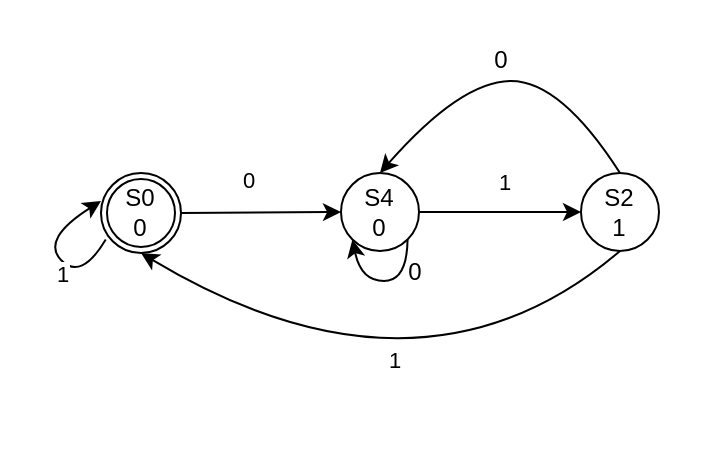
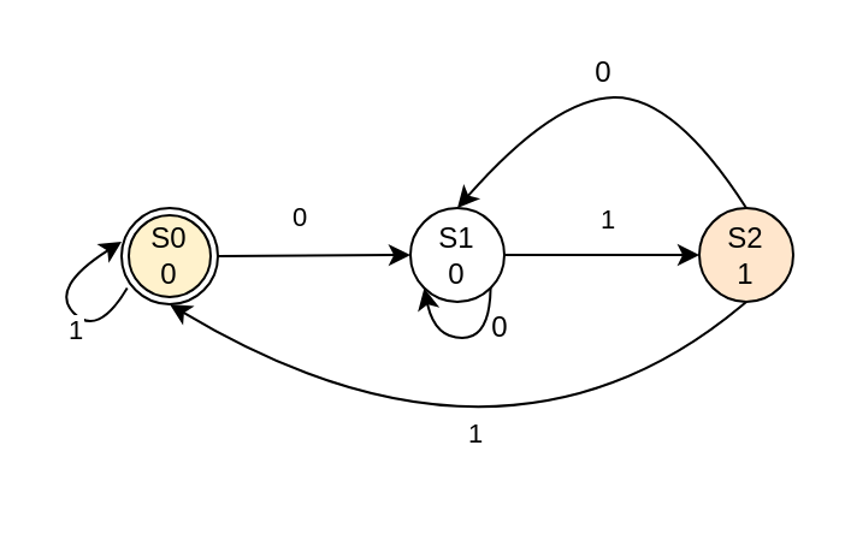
  <mxCell id="0" />
  <mxCell id="1" parent="0" />
  <mxCell id="2" value="" style="ellipse;whiteSpace=wrap;html=1;aspect=fixed;" vertex="1" parent="1"><mxGeometry x="50" y="86" width="40" height="40" as="geometry" /></mxCell>
- <mxCell id="3" value="S0&lt;br&gt;0" style="ellipse;whiteSpace=wrap;html=1;aspect=fixed;" vertex="1" parent="1"><mxGeometry x="53" y="89" width="34" height="34" as="geometry" /></mxCell>
- <mxCell id="4" value="S4&lt;br&gt;0" style="ellipse;whiteSpace=wrap;html=1;aspect=fixed;" vertex="1" parent="1"><mxGeometry x="170" y="86" width="39" height="39" as="geometry" /></mxCell>
- <mxCell id="5" value="S2&lt;br&gt;1" style="ellipse;whiteSpace=wrap;html=1;aspect=fixed;" vertex="1" parent="1"><mxGeometry x="290" y="86" width="39" height="39" as="geometry" /></mxCell>
+ <mxCell id="3" value="S0&lt;br&gt;0" style="ellipse;whiteSpace=wrap;html=1;aspect=fixed;fillColor=#fff2cc;" vertex="1" parent="1"><mxGeometry x="53" y="89" width="34" height="34" as="geometry" /></mxCell>
+ <mxCell id="4" value="S1&lt;br&gt;0" style="ellipse;whiteSpace=wrap;html=1;aspect=fixed;" vertex="1" parent="1"><mxGeometry x="170" y="86" width="39" height="39" as="geometry" /></mxCell>
+ <mxCell id="5" value="S2&lt;br&gt;1" style="ellipse;whiteSpace=wrap;html=1;aspect=fixed;fillColor=#ffe6cc;" vertex="1" parent="1"><mxGeometry x="290" y="86" width="39" height="39" as="geometry" /></mxCell>
  <mxCell id="6" value="" style="endArrow=classic;html=1;rounded=0;exitX=1;exitY=0.5;exitDx=0;exitDy=0;entryX=0;entryY=0.5;entryDx=0;entryDy=0;" edge="1" parent="1" source="2" target="4"><mxGeometry width="50" height="50" relative="1" as="geometry"><mxPoint x="240" y="140" as="sourcePoint" /><mxPoint x="290" y="90" as="targetPoint" /></mxGeometry></mxCell>
  <mxCell id="7" value="0" style="edgeLabel;html=1;align=center;verticalAlign=middle;resizable=0;points=[];" vertex="1" connectable="0" parent="6"><mxGeometry x="-0.141" y="2" relative="1" as="geometry"><mxPoint y="-14" as="offset" /></mxGeometry></mxCell>
  <mxCell id="8" value="" style="endArrow=classic;html=1;rounded=0;exitX=1;exitY=0.5;exitDx=0;exitDy=0;entryX=0;entryY=0.5;entryDx=0;entryDy=0;" edge="1" parent="1" source="4" target="5"><mxGeometry width="50" height="50" relative="1" as="geometry"><mxPoint x="240" y="140" as="sourcePoint" /><mxPoint x="290" y="90" as="targetPoint" /></mxGeometry></mxCell>
  <mxCell id="9" value="1" style="edgeLabel;html=1;align=center;verticalAlign=middle;resizable=0;points=[];" vertex="1" connectable="0" parent="8"><mxGeometry x="-0.244" y="-1" relative="1" as="geometry"><mxPoint x="11" y="-16" as="offset" /></mxGeometry></mxCell>
  <mxCell id="10" value="" style="curved=1;endArrow=classic;html=1;rounded=0;exitX=0.5;exitY=0;exitDx=0;exitDy=0;entryX=0.5;entryY=0;entryDx=0;entryDy=0;" edge="1" parent="1" source="5" target="4"><mxGeometry width="50" height="50" relative="1" as="geometry"><mxPoint x="220" y="60" as="sourcePoint" /><mxPoint x="270" y="10" as="targetPoint" /><Array as="points"><mxPoint x="280" y="40" /><mxPoint x="230" y="40" /></Array></mxGeometry></mxCell>
  <mxCell id="11" value="" style="curved=1;endArrow=classic;html=1;rounded=0;exitX=0.5;exitY=1;exitDx=0;exitDy=0;entryX=0.5;entryY=1;entryDx=0;entryDy=0;" edge="1" parent="1" source="5" target="2"><mxGeometry width="50" height="50" relative="1" as="geometry"><mxPoint x="197" y="220" as="sourcePoint" /><mxPoint x="247" y="170" as="targetPoint" /><Array as="points"><mxPoint x="210" y="210" /></Array></mxGeometry></mxCell>
  <mxCell id="12" value="1" style="edgeLabel;html=1;align=center;verticalAlign=middle;resizable=0;points=[];" vertex="1" connectable="0" parent="11"><mxGeometry x="-0.422" y="-19" relative="1" as="geometry"><mxPoint x="-36" y="14" as="offset" /></mxGeometry></mxCell>
  <mxCell id="13" value="0" style="text;html=1;align=center;verticalAlign=middle;resizable=0;points=[];autosize=1;strokeColor=none;fillColor=none;" vertex="1" parent="1"><mxGeometry x="240" y="20" width="20" height="20" as="geometry" /></mxCell>
  <mxCell id="14" value="" style="curved=1;endArrow=classic;html=1;rounded=0;entryX=0;entryY=1;entryDx=0;entryDy=0;exitX=1;exitY=1;exitDx=0;exitDy=0;" edge="1" parent="1" source="4" target="4"><mxGeometry width="50" height="50" relative="1" as="geometry"><mxPoint x="164.5" y="250" as="sourcePoint" /><mxPoint x="214.5" y="200" as="targetPoint" /><Array as="points"><mxPoint x="203" y="140" /><mxPoint x="180" y="140" /></Array></mxGeometry></mxCell>
  <mxCell id="15" value="0" style="text;html=1;align=center;verticalAlign=middle;resizable=0;points=[];autosize=1;strokeColor=none;fillColor=none;" vertex="1" parent="1"><mxGeometry x="197" y="126" width="20" height="20" as="geometry" /></mxCell>
  <mxCell id="16" value="" style="curved=1;endArrow=classic;html=1;rounded=0;entryX=0;entryY=0.35;entryDx=0;entryDy=0;exitX=0.059;exitY=0.831;exitDx=0;exitDy=0;exitPerimeter=0;entryPerimeter=0;" edge="1" parent="1" source="2" target="2"><mxGeometry width="50" height="50" relative="1" as="geometry"><mxPoint x="49.999" y="125.999" as="sourcePoint" /><mxPoint x="22.421" y="125.999" as="targetPoint" /><Array as="points"><mxPoint x="40" y="140" /><mxPoint x="20" y="119" /></Array></mxGeometry></mxCell>
  <mxCell id="17" value="1" style="edgeLabel;html=1;align=center;verticalAlign=middle;resizable=0;points=[];" vertex="1" connectable="0" parent="16"><mxGeometry x="-0.272" y="-3" relative="1" as="geometry"><mxPoint x="-6" y="4" as="offset" /></mxGeometry></mxCell>
